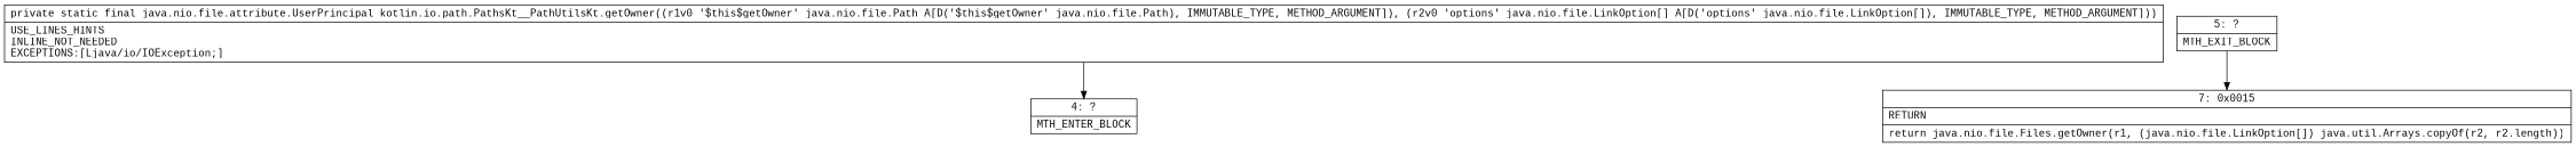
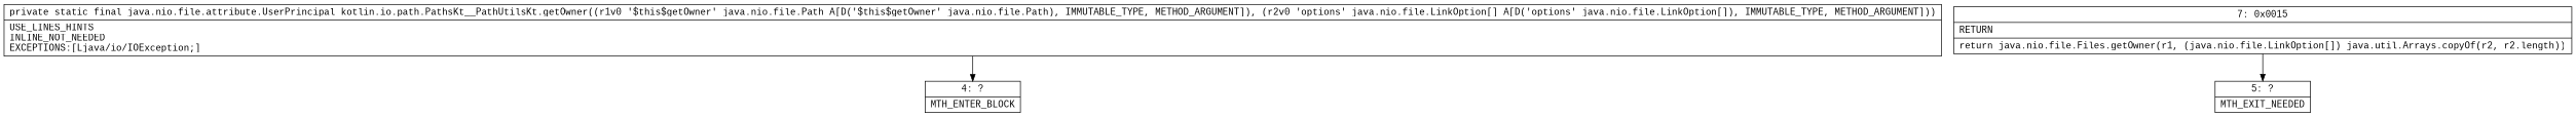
  digraph {
    fontname="Liberation Mono"
    node [fontname="Liberation Mono" shape=record]
    edge [fontname="Liberation Mono"]
    n1 [label="{4\:\ ?|MTH_ENTER_BLOCK\l}"]
    n2 [label="{7\:\ 0x0015|RETURN\l|return java.nio.file.Files.getOwner(r1, (java.nio.file.LinkOption[]) java.util.Arrays.copyOf(r2, r2.length))\l}"]
-   n3 [label="{5\:\ ?|MTH_EXIT_BLOCK\l}"]
+   n3 [label="{5\:\ ?|MTH_EXIT_NEEDED\l}"]
    n4 [label="{private static final java.nio.file.attribute.UserPrincipal kotlin.io.path.PathsKt__PathUtilsKt.getOwner((r1v0 '$this$getOwner' java.nio.file.Path A[D('$this$getOwner' java.nio.file.Path), IMMUTABLE_TYPE, METHOD_ARGUMENT]), (r2v0 'options' java.nio.file.LinkOption[] A[D('options' java.nio.file.LinkOption[]), IMMUTABLE_TYPE, METHOD_ARGUMENT]))  | USE_LINES_HINTS\lINLINE_NOT_NEEDED\lEXCEPTIONS:[Ljava\/io\/IOException;]\l}"]
-   n3 -> n2
+   n2 -> n3
    n4 -> n1
  }
